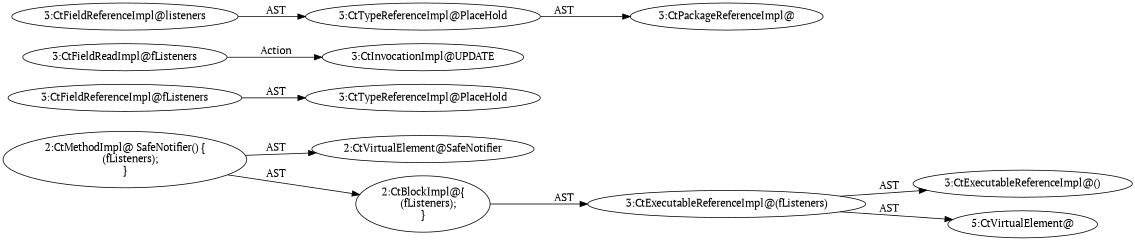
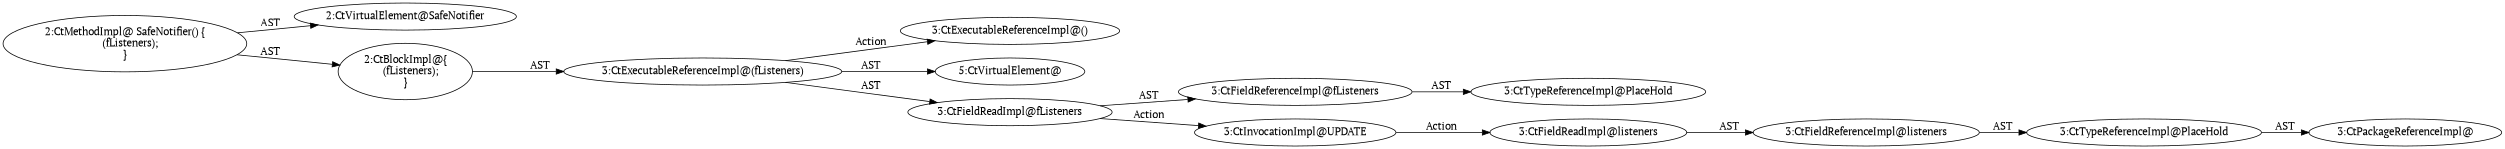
  digraph {
    fontname="PT Serif"
    rankdir=LR
    node [fontname="PT Serif" shape=ellipse]
    edge [fontname="PT Serif"]
    n1 [label="2:CtVirtualElement@SafeNotifier"]
    n2 [label="3:CtExecutableReferenceImpl@()"]
    n3 [label="5:CtVirtualElement@"]
    n4 [label="3:CtFieldReferenceImpl@fListeners"]
    n5 [label="3:CtTypeReferenceImpl@PlaceHold"]
    n6 [label="3:CtFieldReadImpl@fListeners"]
    n7 [label="3:CtInvocationImpl@UPDATE"]
+   n8 [label="3:CtFieldReadImpl@listeners"]
    n9 [label="3:CtExecutableReferenceImpl@(fListeners)"]
    n10 [label="2:CtBlockImpl@\{\n    (fListeners);\n\}"]
    n11 [label="2:CtMethodImpl@ SafeNotifier() \{\n    (fListeners);\n\}"]
    n12 [label="3:CtFieldReferenceImpl@listeners"]
    n13 [label="3:CtPackageReferenceImpl@"]
    n14 [label="3:CtTypeReferenceImpl@PlaceHold"]
    n4 -> n5 [label=AST]
+   n6 -> n4 [label=AST]
    n6 -> n7 [label=Action]
-   n9 -> n2 [label=AST]
+   n7 -> n8 [label=Action]
+   n8 -> n12 [label=AST]
+   n9 -> n2 [label=Action]
    n9 -> n3 [label=AST]
+   n9 -> n6 [label=AST]
    n10 -> n9 [label=AST]
    n11 -> n1 [label=AST]
    n11 -> n10 [label=AST]
    n12 -> n14 [label=AST]
    n14 -> n13 [label=AST]
  }
